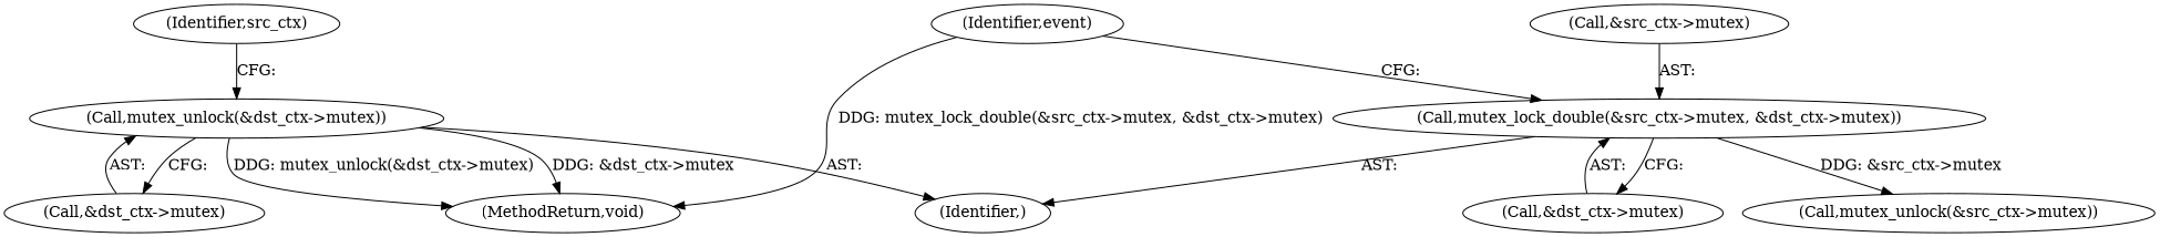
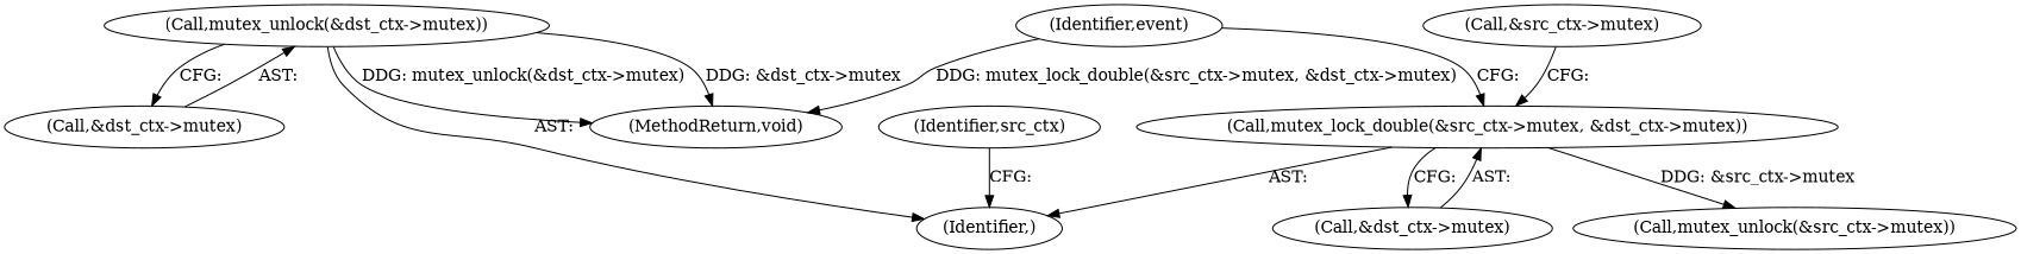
  digraph {
    n1 [label="(Call,mutex_unlock(&dst_ctx->mutex))"]
    n2 [label="(Call,&dst_ctx->mutex)"]
    n3 [label="(MethodReturn,void)"]
    n4 [label="(Identifier,)"]
    n5 [label="(Call,mutex_lock_double(&src_ctx->mutex, &dst_ctx->mutex))"]
    n6 [label="(Call,mutex_unlock(&src_ctx->mutex))"]
    n7 [label="(Call,&dst_ctx->mutex)"]
    n8 [label="(Identifier,event)"]
    n9 [label="(Identifier,src_ctx)"]
    n10 [label="(Call,&src_ctx->mutex)"]
    n1 -> n2 [label="CFG: "]
    n1 -> n3 [label="DDG: &dst_ctx->mutex"]
    n1 -> n3 [label="DDG: mutex_unlock(&dst_ctx->mutex)"]
    n1 -> n4 [label="AST: "]
    n2 -> n1 [label="AST: "]
    n5 -> n4 [label="AST: "]
    n5 -> n6 [label="DDG: &src_ctx->mutex"]
    n5 -> n7 [label="CFG: "]
    n7 -> n5 [label="AST: "]
    n8 -> n3 [label="DDG: mutex_lock_double(&src_ctx->mutex, &dst_ctx->mutex)"]
    n8 -> n5 [label="CFG: "]
-   n9 -> n1 [label="CFG: "]
-   n10 -> n5 [label="AST: "]
+   n9 -> n4 [label="CFG: "]
+   n10 -> n5 [label="CFG: "]
  }
